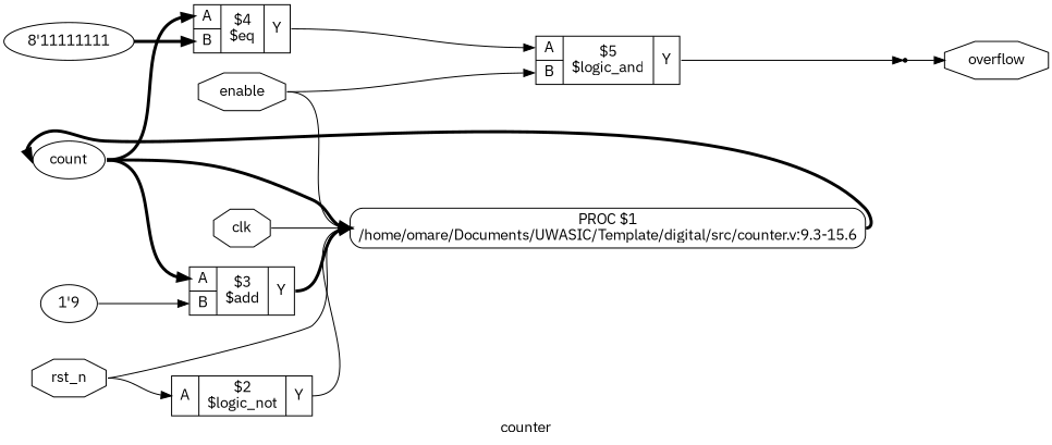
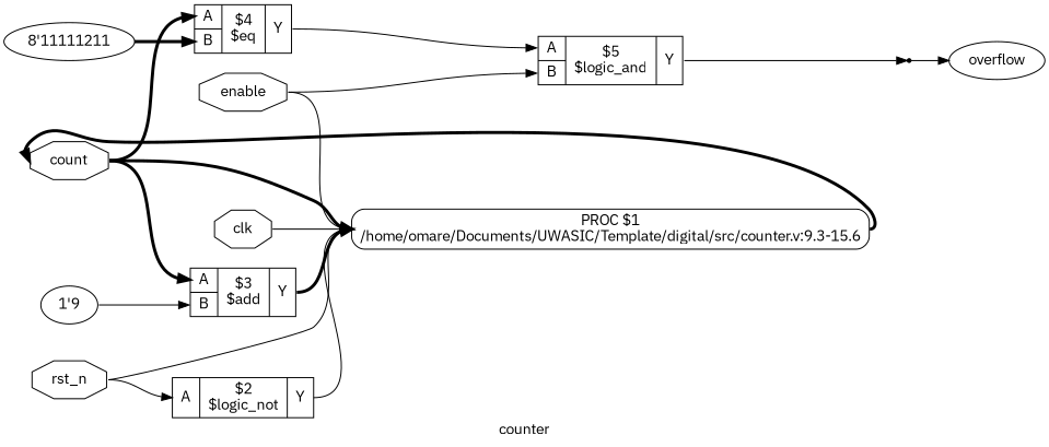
  digraph {
    fontname="IBM Plex Sans"
    label=counter
    rankdir=LR
    remincross=true
    node [fontname="IBM Plex Sans" shape=octagon]
    edge [color=black fontcolor=black fontname="IBM Plex Sans" headport=w tailport=e]
-   n1 [color=black fontcolor=black label=overflow]
-   n2 [color=black fontcolor=black label=count shape=ellipse]
+   n1 [color=black fontcolor=black label=overflow shape=ellipse]
+   n2 [color=black fontcolor=black label=count]
    n3 [label="{{<p11> A|<p12> B}|$4\n$eq|{<p13> Y}}" shape=record]
    n4 [label="{{<p11> A|<p12> B}|$3\n$add|{<p13> Y}}" shape=record]
    n5 [label="PROC $1\n/home/omare/Documents/UWASIC/Template/digital/src/counter.v:9.3-15.6" shape=box style=rounded]
    n6 [label="{{<p11> A|<p12> B}|$5\n$logic_and|{<p13> Y}}" shape=record]
    n7 [color=black fontcolor=black label=enable]
    x3 [shape=point]
    n9 [color=black fontcolor=black label=rst_n]
    n10 [label="{{<p11> A}|$2\n$logic_not|{<p13> Y}}" shape=record]
    n11 [color=black fontcolor=black label=clk]
-   n12 [label="8'11111111" shape=""]
+   n12 [label="8'11111211" shape=""]
    n13 [label="1'9" shape=""]
    n2 -> n3 [headport="p11:w" style="setlinewidth(3)"]
    n2 -> n4 [headport="p11:w" style="setlinewidth(3)"]
    n2 -> n5 [style="setlinewidth(3)"]
    n3 -> n6 [headport="p11:w" tailport="p13:e"]
    n4 -> n5 [style="setlinewidth(3)" tailport="p13:e"]
    n5 -> n2 [style="setlinewidth(3)"]
    n6 -> x3 [tailport="p13:e"]
    n7 -> n5
    n7 -> n6 [headport="p12:w"]
    x3 -> n1
    n9 -> n5
    n9 -> n10 [headport="p11:w"]
    n10 -> n5 [tailport="p13:e"]
    n11 -> n5
    n12 -> n3 [headport="p12:w" style="setlinewidth(3)"]
    n13 -> n4 [headport="p12:w"]
  }
